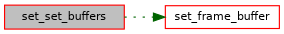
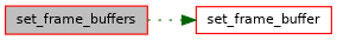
  digraph {
    rankdir=LR
    node [color=red fontname=Helvetica fontsize=10 shape=record style=filled]
-   n1 [fillcolor=grey75 fontcolor=black height=0.2 label=set_set_buffers width=0.4]
+   n1 [fillcolor=grey75 fontcolor=black height=0.2 label=set_frame_buffers width=0.4]
    n2 [fillcolor=white height=0.2 label=set_frame_buffer width=0.4]
    n1 -> n2 [color=darkgreen fontname=Helvetica fontsize=10 labelfontname=Helvetica labelfontsize=10 style=dotted]
  }
